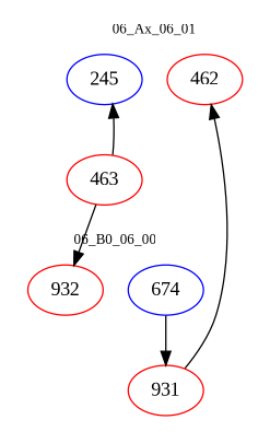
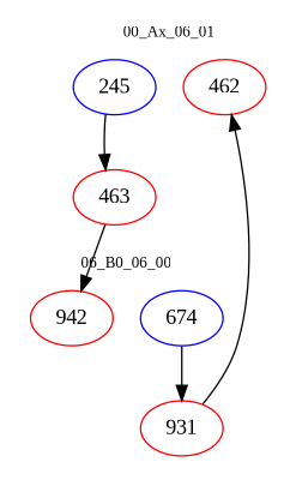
  digraph {
    fontname="Liberation Serif"
    node [color=red fontname="Liberation Serif"]
    edge [color=black fontname="Liberation Serif"]
    n1 [color=blue label=245]
    n2 [label=462]
    n3 [label=463]
    n4 [color=blue label=674]
    n5 [label=931]
-   n6 [label=932]
+   n6 [label=942]
    subgraph cluster_1 {
      color=white
      fontsize=10
-     label="06_Ax_06_01"
+     label="00_Ax_06_01"
      n1
      n2
      n3
    }
    subgraph cluster_2 {
      color=white
      fontsize=10
      label="06_B0_06_00"
      n4
      n5
      n6
    }
-   n3 -> n1
+   n1 -> n3
    n3 -> n6
    n4 -> n5
    n5 -> n2
  }
